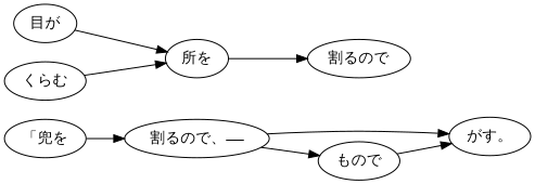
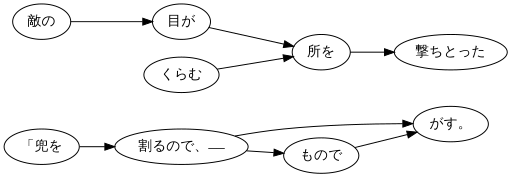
  digraph {
    fontname="Source Code Pro"
    rankdir=LR
    node [fontname="Source Code Pro"]
    edge [fontname="Source Code Pro"]
    n1 [label="「兜を"]
    n2 [label="割るので、——"]
    n3 [label="がす。"]
    n4 [label="もので"]
+   n5 [label="敵の"]
    n6 [label="目が"]
    n7 [label="所を"]
    n8 [label="くらむ"]
-   n9 [label="割るので"]
+   n9 [label="撃ちとった"]
    n1 -> n2
    n2 -> n3
    n2 -> n4
    n4 -> n3
+   n5 -> n6
    n6 -> n7
    n7 -> n9
    n8 -> n7
  }
